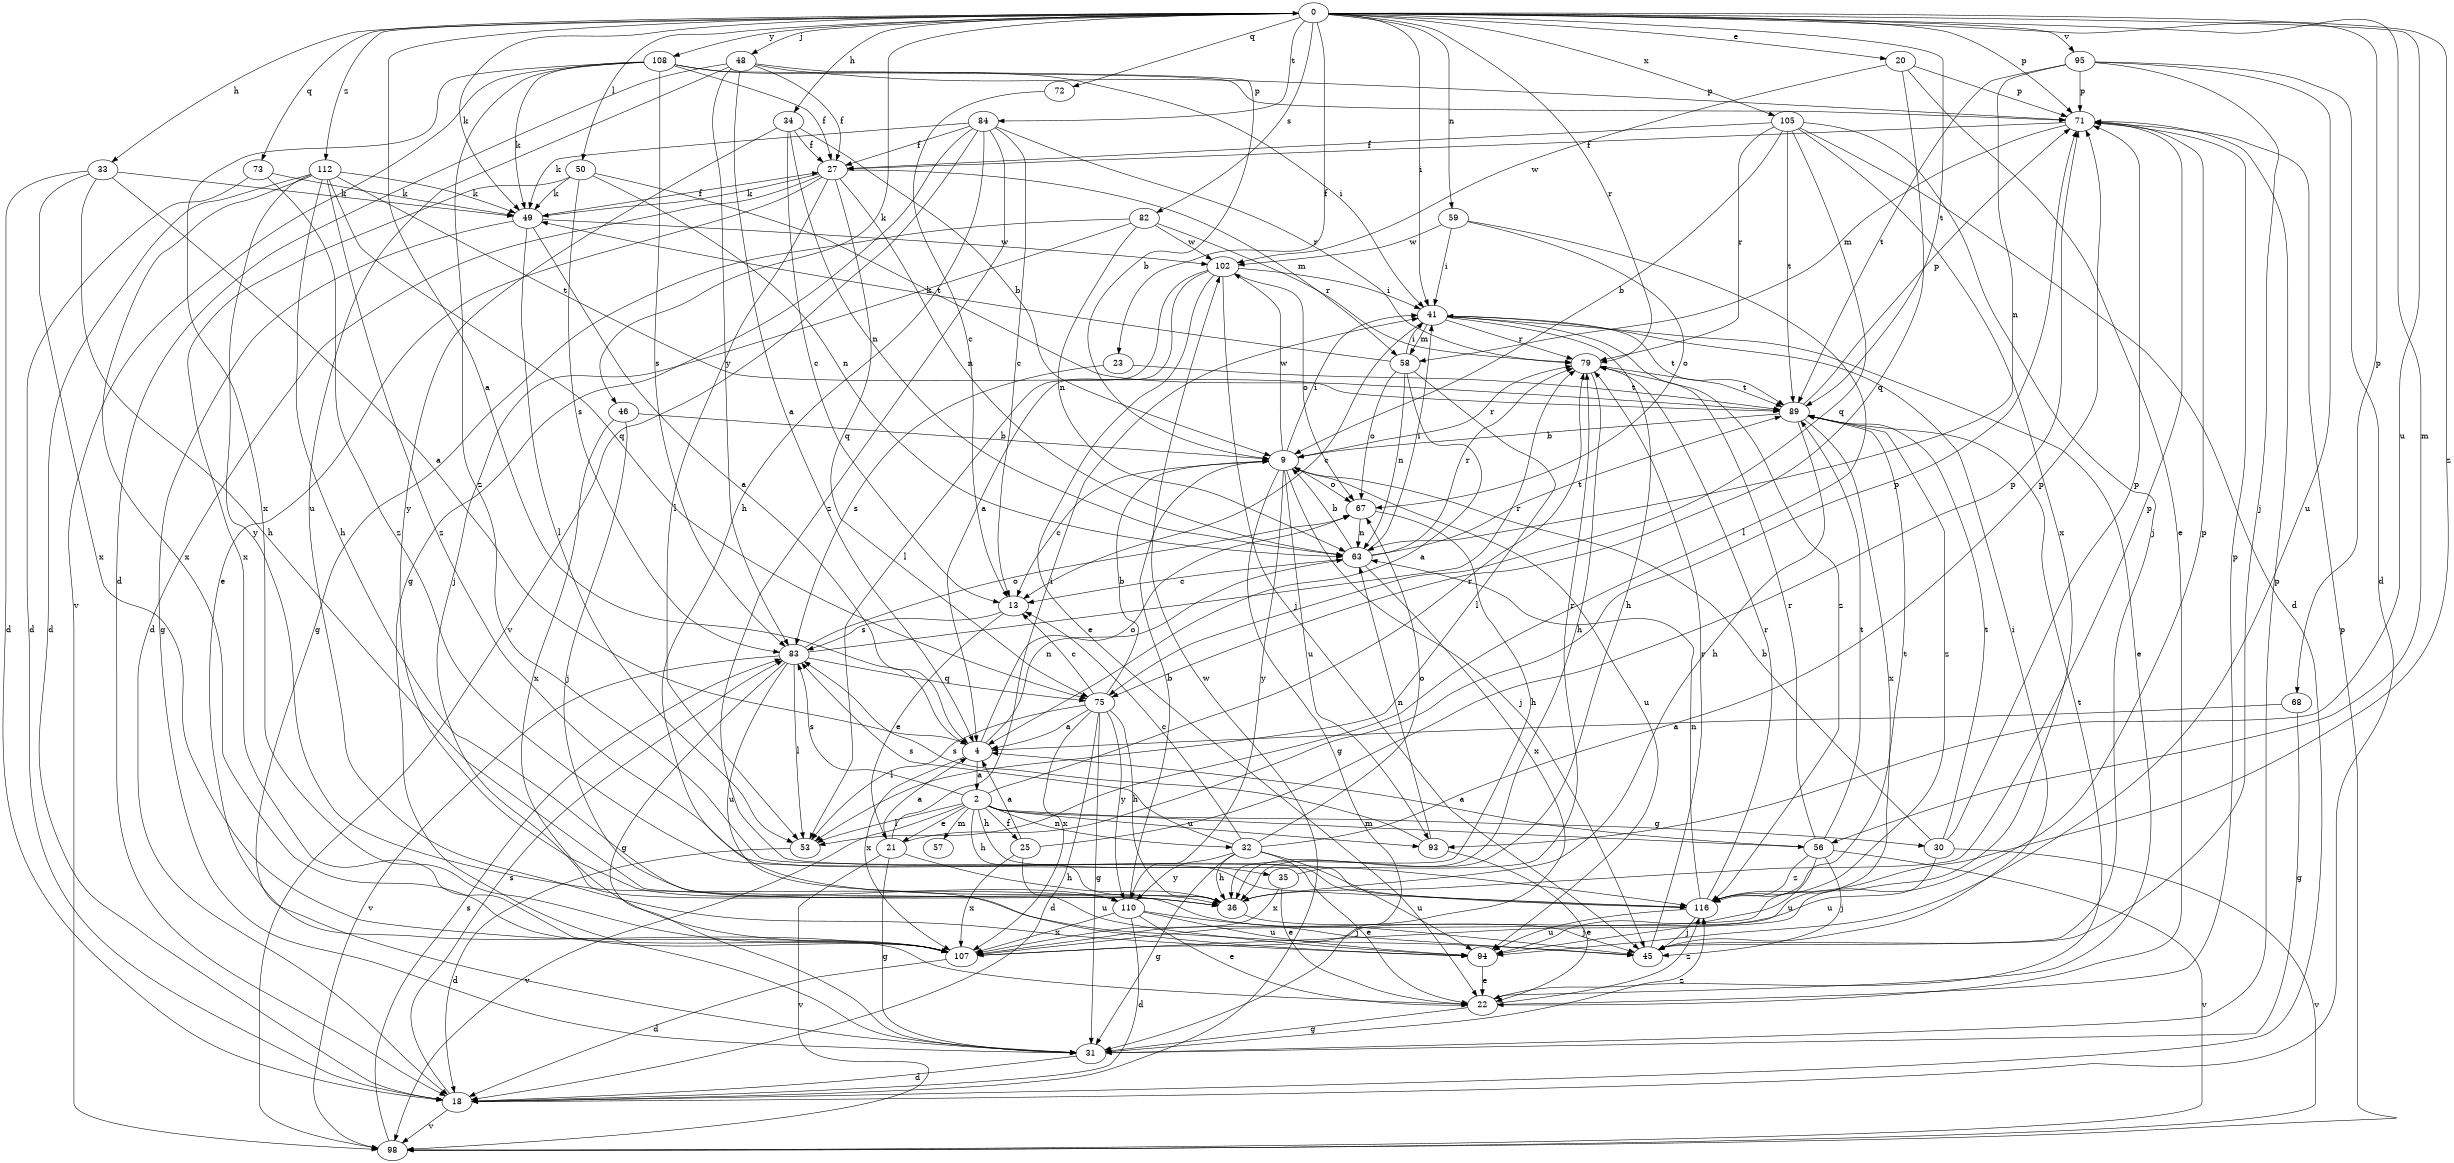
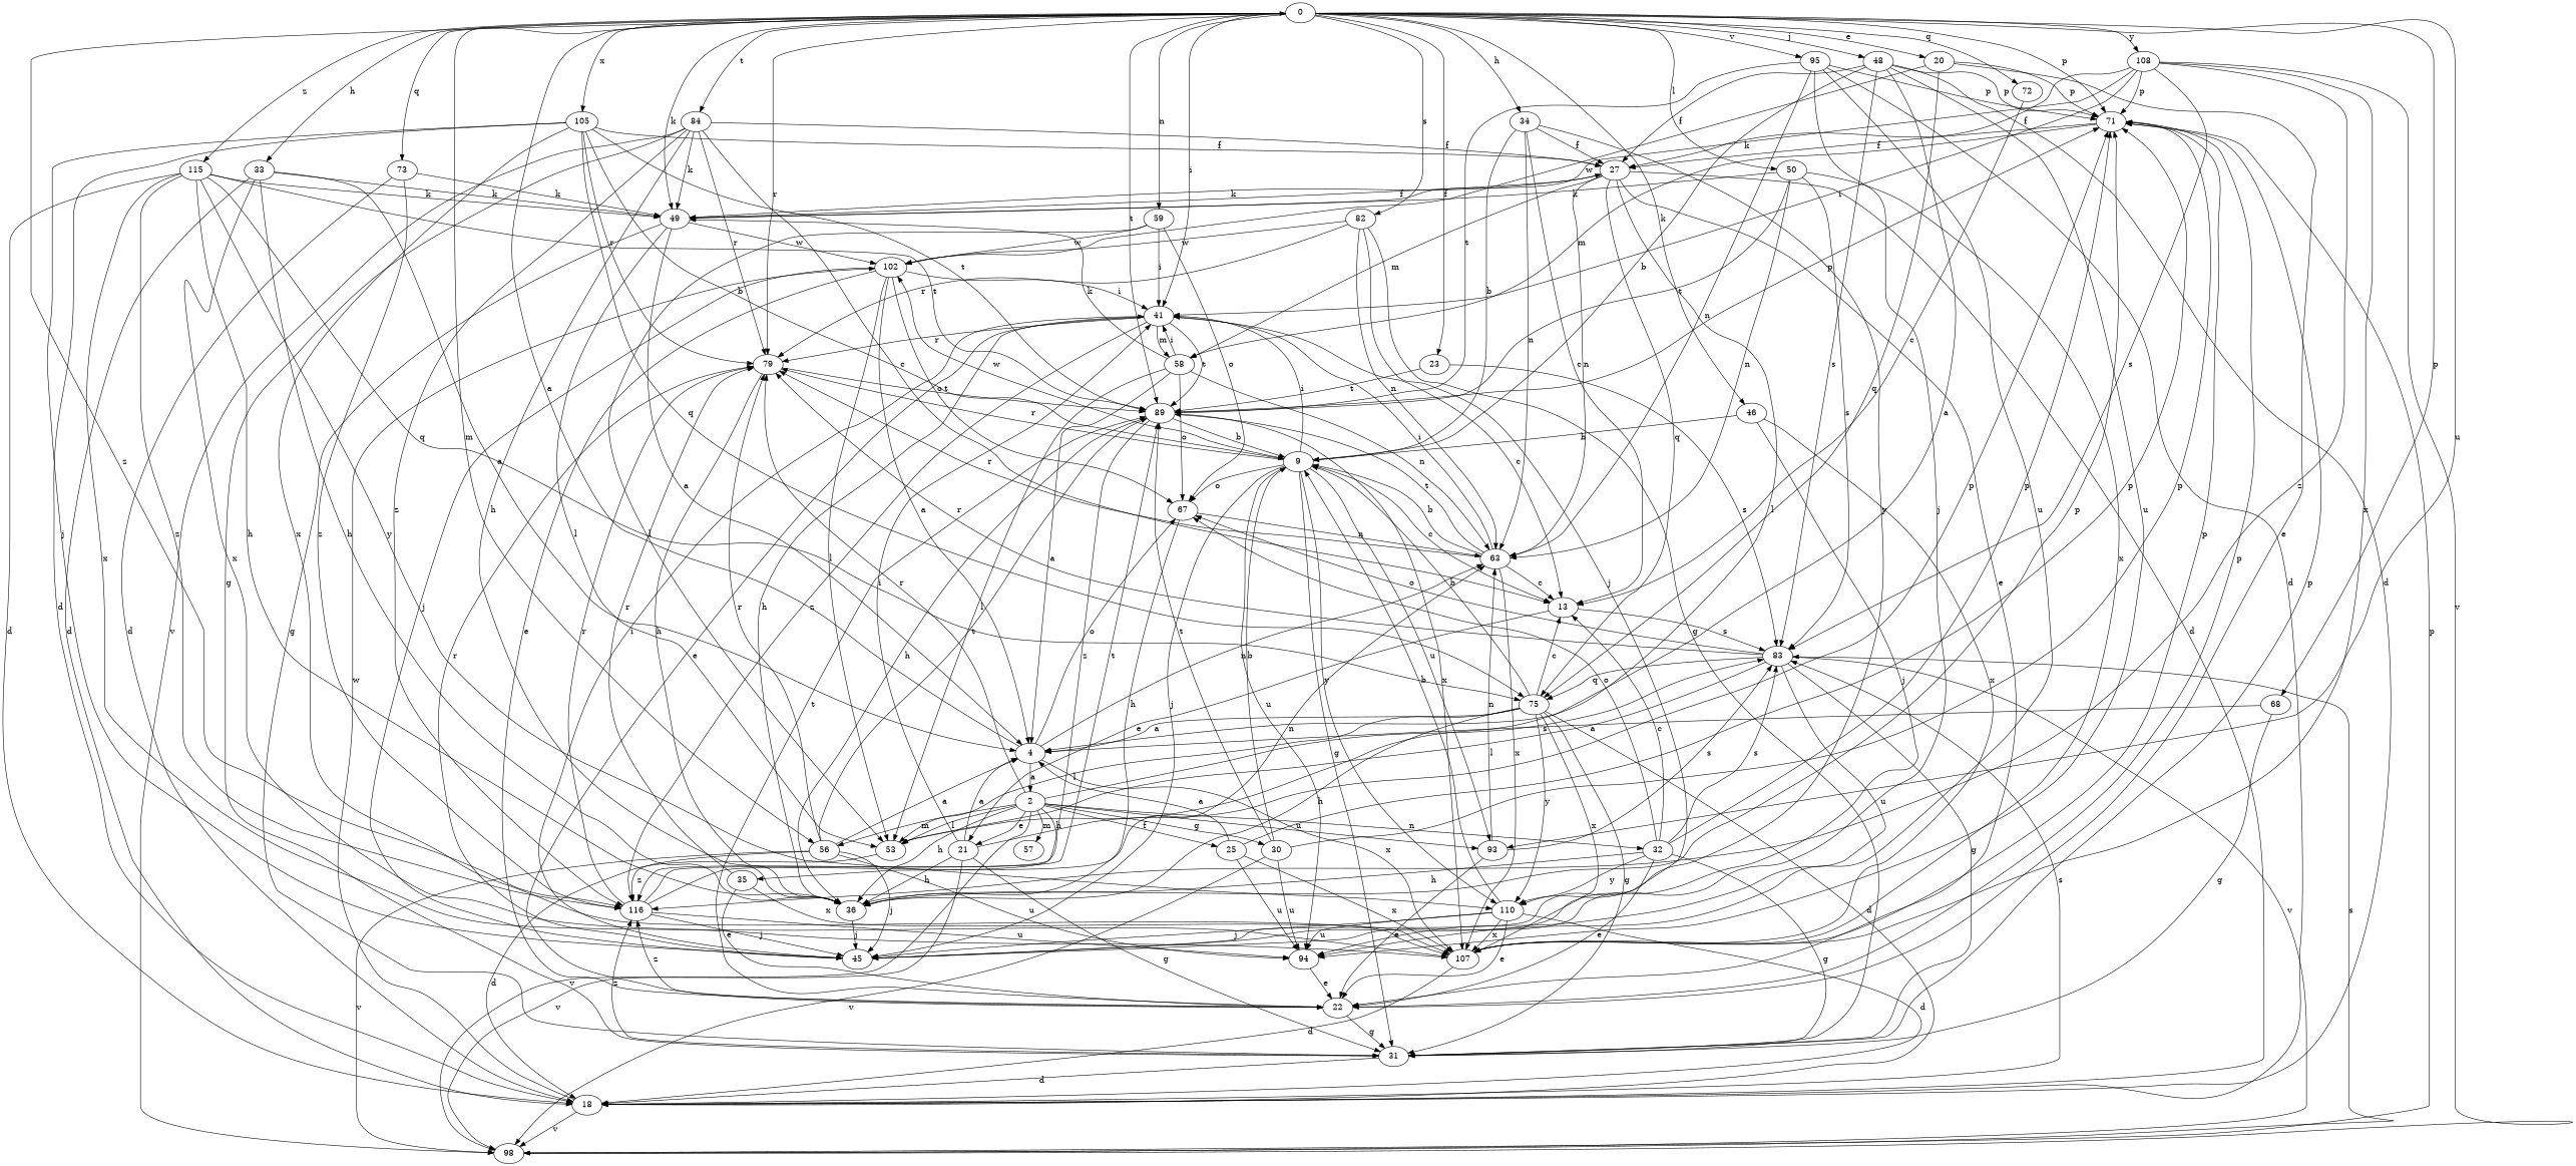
  strict digraph {
    0
    20
    23
    33
    34
    41
    n7 [label=48]
    46
    49
    50
    56
    59
    68
    71
    72
    73
    79
    82
    84
    89
    93
    95
    105
    108
-   115 [label=112]
+   115
    116
    102
    22
    75
    83
    36
    4
    107
    18
    63
    9
    13
    n38 [label=110]
    27
    58
    94
    45
    53
    31
    98
    67
    2
    21
    25
    30
    35
    57
    n53 [label=32]
    0 -> 20 [label=e]
    0 -> 23 [label=f]
    0 -> 33 [label=h]
    0 -> 34 [label=h]
    0 -> 41 [label=i]
    0 -> n7 [label=j]
    0 -> 46 [label=k]
    0 -> 49 [label=k]
    0 -> 50 [label=l]
    0 -> 56 [label=m]
    0 -> 59 [label=n]
    0 -> 68 [label=p]
    0 -> 71 [label=p]
    0 -> 72 [label=q]
    0 -> 73 [label=q]
    0 -> 79 [label=r]
    0 -> 82 [label=s]
    0 -> 84 [label=t]
    0 -> 89 [label=t]
    0 -> 93 [label=u]
    0 -> 95 [label=v]
    0 -> 105 [label=x]
    0 -> 108 [label=y]
    0 -> 115 [label=z]
    0 -> 116 [label=z]
    20 -> 71 [label=p]
    20 -> 102 [label=w]
    20 -> 22 [label=e]
    20 -> 75 [label=q]
    23 -> 89 [label=t]
    23 -> 83 [label=s]
    33 -> 49 [label=k]
    33 -> 36 [label=h]
    33 -> 4 [label=a]
    33 -> 107 [label=x]
    33 -> 18 [label=d]
    34 -> 63 [label=n]
    34 -> 9 [label=b]
    34 -> 13 [label=c]
    34 -> n38 [label=y]
    34 -> 27 [label=f]
    41 -> 79 [label=r]
    41 -> 89 [label=t]
    41 -> 116 [label=z]
    41 -> 22 [label=e]
    41 -> 36 [label=h]
    41 -> 13 [label=c]
    41 -> 58 [label=m]
    n7 -> 71 [label=p]
-   n7 -> 83 [label=y]
+   n7 -> 83 [label=s]
    n7 -> 4 [label=a]
    n7 -> 18 [label=d]
    n7 -> 9 [label=b]
    n7 -> 27 [label=f]
    n7 -> 94 [label=u]
    46 -> 107 [label=x]
    46 -> 9 [label=b]
    46 -> 45 [label=j]
    49 -> 102 [label=w]
    49 -> 4 [label=a]
    49 -> 27 [label=f]
    49 -> 53 [label=l]
    49 -> 31 [label=g]
    50 -> 49 [label=k]
    50 -> 89 [label=t]
    50 -> 83 [label=s]
    50 -> 107 [label=x]
    50 -> 63 [label=n]
    56 -> 79 [label=r]
    56 -> 89 [label=t]
    56 -> 116 [label=z]
    56 -> 4 [label=a]
    56 -> 94 [label=u]
    56 -> 45 [label=j]
    56 -> 98 [label=v]
    59 -> 41 [label=i]
    59 -> 102 [label=w]
    59 -> 53 [label=l]
    59 -> 67 [label=o]
    68 -> 4 [label=a]
    68 -> 31 [label=g]
    71 -> 27 [label=f]
    71 -> 58 [label=m]
    72 -> 13 [label=c]
    73 -> 49 [label=k]
    73 -> 116 [label=z]
    73 -> 18 [label=d]
    79 -> 89 [label=t]
    79 -> 36 [label=h]
    82 -> 79 [label=r]
    82 -> 102 [label=w]
    82 -> 63 [label=n]
    82 -> 45 [label=j]
    82 -> 31 [label=g]
    84 -> 49 [label=k]
    84 -> 79 [label=r]
    84 -> 116 [label=z]
    84 -> 36 [label=h]
    84 -> 13 [label=c]
    84 -> 27 [label=f]
    84 -> 31 [label=g]
    84 -> 98 [label=v]
    89 -> 71 [label=p]
    89 -> 116 [label=z]
    89 -> 36 [label=h]
    89 -> 107 [label=x]
    89 -> 9 [label=b]
    93 -> 22 [label=e]
    93 -> 83 [label=s]
    93 -> 63 [label=n]
    95 -> 71 [label=p]
    95 -> 89 [label=t]
    95 -> 18 [label=d]
    95 -> 63 [label=n]
    95 -> 94 [label=u]
    95 -> 45 [label=j]
    105 -> 79 [label=r]
    105 -> 89 [label=t]
    105 -> 75 [label=q]
    105 -> 107 [label=x]
    105 -> 18 [label=d]
    105 -> 9 [label=b]
    105 -> 27 [label=f]
    105 -> 45 [label=j]
    108 -> 41 [label=i]
    108 -> 49 [label=k]
    108 -> 71 [label=p]
    108 -> 116 [label=z]
    108 -> 83 [label=s]
    108 -> 107 [label=x]
    108 -> 27 [label=f]
    108 -> 98 [label=v]
    115 -> 49 [label=k]
    115 -> 89 [label=t]
    115 -> 116 [label=z]
    115 -> 75 [label=q]
    115 -> 36 [label=h]
    115 -> 107 [label=x]
    115 -> 18 [label=d]
    115 -> n38 [label=y]
    116 -> 79 [label=r]
    116 -> 89 [label=t]
    116 -> 63 [label=n]
    116 -> 94 [label=u]
    116 -> 45 [label=j]
    102 -> 41 [label=i]
    102 -> 22 [label=e]
    102 -> 4 [label=a]
    102 -> 45 [label=j]
    102 -> 53 [label=l]
    102 -> 67 [label=o]
    22 -> 71 [label=p]
    22 -> 89 [label=t]
    22 -> 116 [label=z]
    22 -> 31 [label=g]
    75 -> 36 [label=h]
    75 -> 4 [label=a]
    75 -> 107 [label=x]
    75 -> 18 [label=d]
    75 -> 9 [label=b]
    75 -> 13 [label=c]
    75 -> n38 [label=y]
    75 -> 53 [label=l]
    75 -> 31 [label=g]
    83 -> 79 [label=r]
    83 -> 75 [label=q]
    83 -> 94 [label=u]
    83 -> 53 [label=l]
    83 -> 31 [label=g]
    83 -> 98 [label=v]
    83 -> 67 [label=o]
    36 -> 71 [label=p]
    36 -> 45 [label=j]
    4 -> 0 [label=a]
    4 -> 107 [label=x]
    4 -> 63 [label=n]
    4 -> 67 [label=o]
    4 -> 2 [label=a]
    107 -> 71 [label=p]
    107 -> 18 [label=d]
    18 -> 102 [label=w]
    18 -> 83 [label=s]
    18 -> 98 [label=v]
    63 -> 41 [label=i]
    63 -> 79 [label=r]
    63 -> 89 [label=t]
    63 -> 107 [label=x]
    63 -> 9 [label=b]
    63 -> 13 [label=c]
    9 -> 41 [label=i]
    9 -> 79 [label=r]
    9 -> 93 [label=u]
    9 -> 102 [label=w]
    9 -> 13 [label=c]
    9 -> n38 [label=y]
    9 -> 94 [label=u]
    9 -> 45 [label=j]
    9 -> 31 [label=g]
    9 -> 67 [label=o]
    13 -> 83 [label=s]
    13 -> 21 [label=e]
    n38 -> 22 [label=e]
    n38 -> 107 [label=x]
    n38 -> 18 [label=d]
    n38 -> 9 [label=b]
    n38 -> 94 [label=u]
    n38 -> 45 [label=j]
    27 -> 49 [label=k]
    27 -> 22 [label=e]
    27 -> 75 [label=q]
    27 -> 18 [label=d]
    27 -> 63 [label=n]
    27 -> 58 [label=m]
    27 -> 53 [label=l]
    58 -> 41 [label=i]
    58 -> 49 [label=k]
    58 -> 4 [label=a]
    58 -> 63 [label=n]
    58 -> 53 [label=l]
    58 -> 67 [label=o]
    94 -> 22 [label=e]
    45 -> 41 [label=i]
    45 -> 79 [label=r]
    53 -> 18 [label=d]
    31 -> 71 [label=p]
    31 -> 116 [label=z]
    31 -> 18 [label=d]
    98 -> 71 [label=p]
    98 -> 83 [label=s]
    67 -> 36 [label=h]
    67 -> 63 [label=n]
    2 -> 56 [label=m]
    2 -> 79 [label=r]
    2 -> 93 [label=u]
    2 -> 83 [label=s]
    2 -> 36 [label=h]
    2 -> 53 [label=l]
    2 -> 98 [label=v]
    2 -> 21 [label=e]
    2 -> 25 [label=f]
    2 -> 30 [label=g]
    2 -> 35 [label=h]
    2 -> 57 [label=m]
    2 -> n53 [label=n]
    21 -> 41 [label=i]
    21 -> 71 [label=p]
    21 -> 36 [label=h]
    21 -> 4 [label=a]
    21 -> 31 [label=g]
    21 -> 98 [label=v]
    25 -> 71 [label=p]
    25 -> 4 [label=a]
    25 -> 107 [label=x]
    25 -> 94 [label=u]
    30 -> 71 [label=p]
    30 -> 89 [label=t]
    30 -> 9 [label=b]
    30 -> 94 [label=u]
    30 -> 98 [label=v]
    35 -> 79 [label=r]
    35 -> 22 [label=e]
    35 -> 107 [label=x]
    n53 -> 71 [label=p]
    n53 -> 22 [label=e]
    n53 -> 83 [label=s]
    n53 -> 36 [label=h]
    n53 -> 13 [label=c]
    n53 -> n38 [label=y]
-   n53 -> 94 [label=u]
    n53 -> 31 [label=g]
    n53 -> 67 [label=o]
  }
